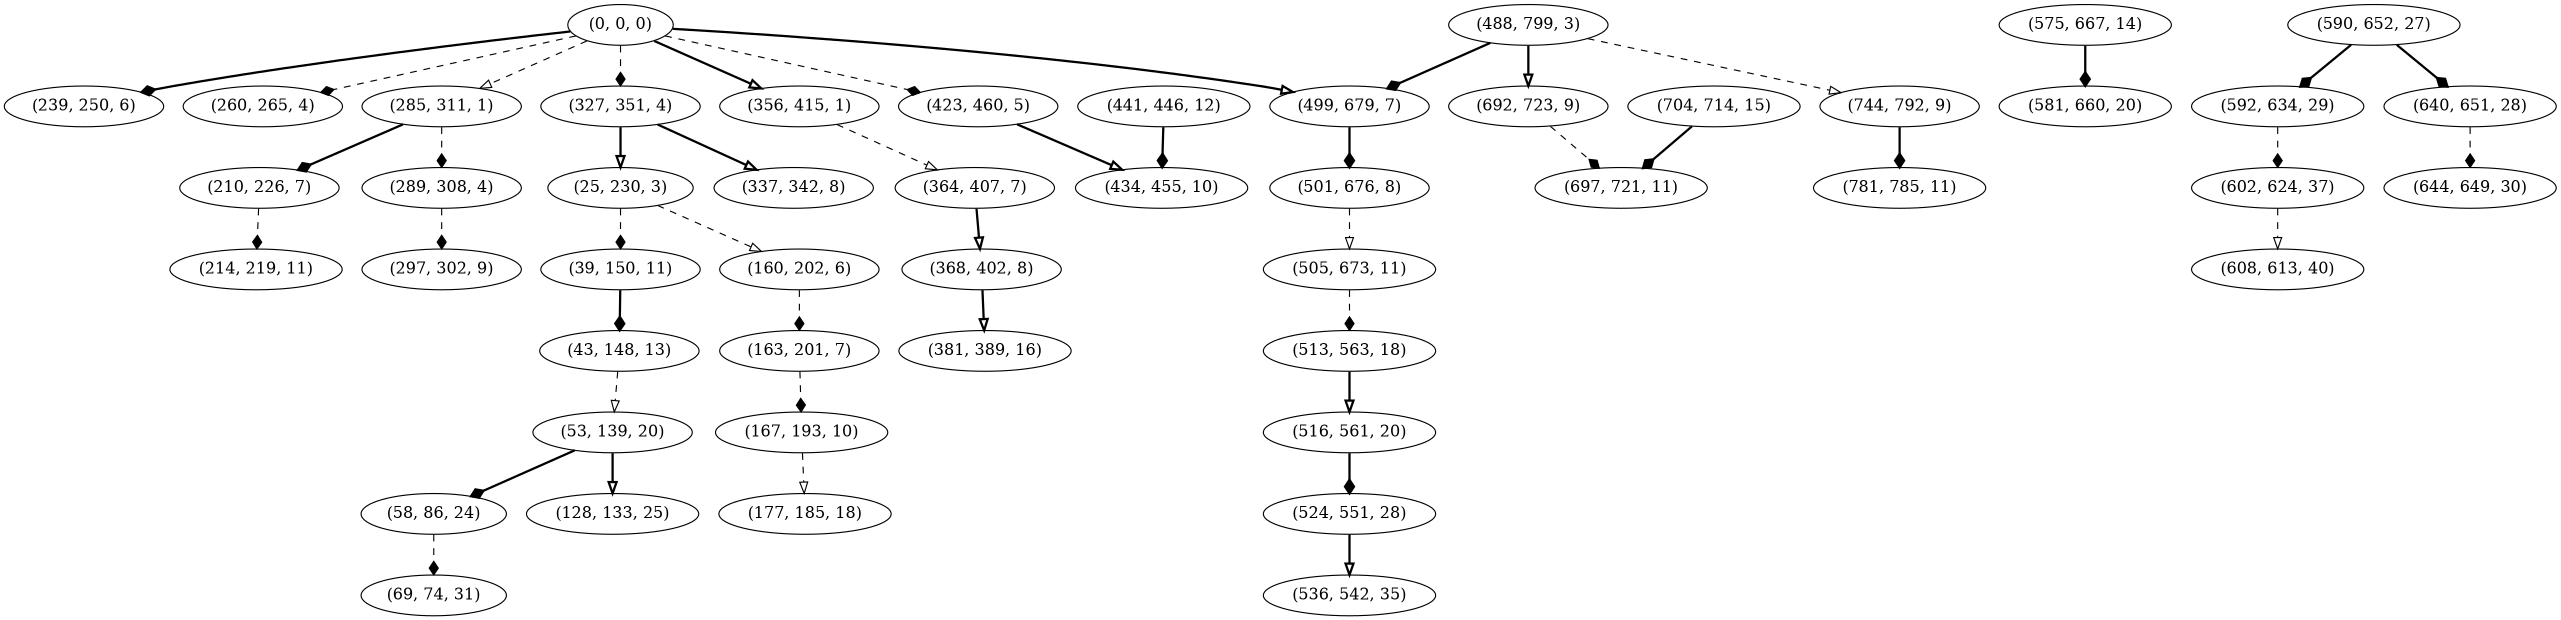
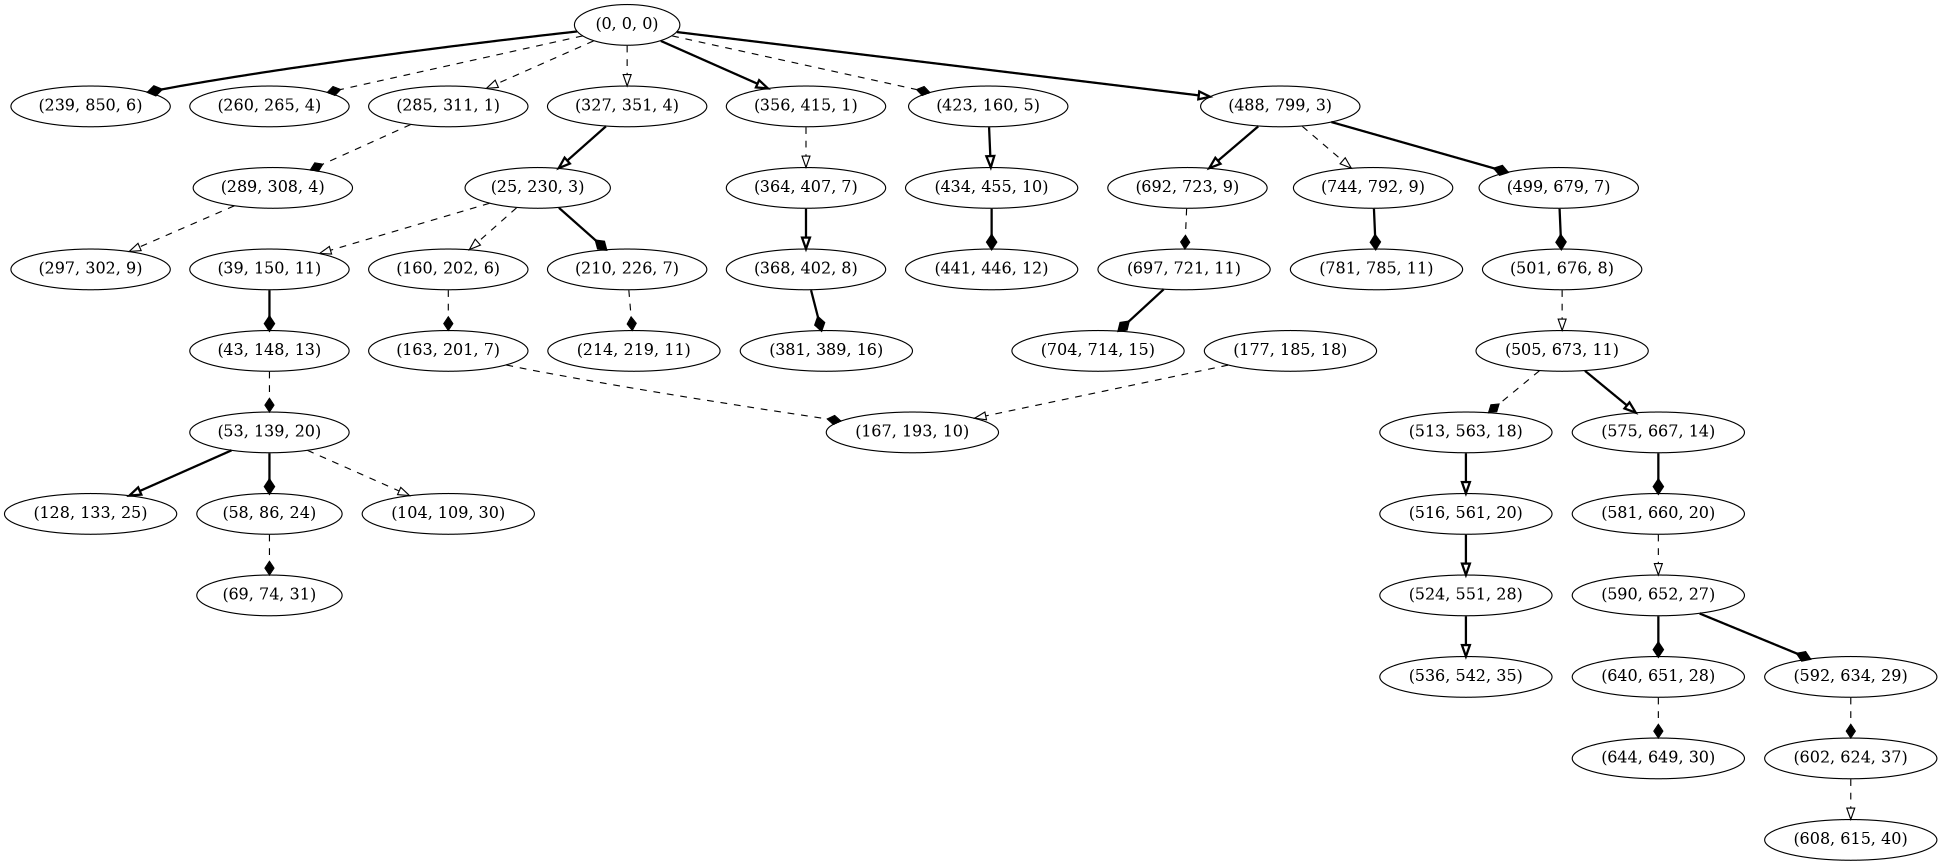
  digraph {
    edge [arrowhead=diamond style=bold]
    "(0, 0, 0)"
-   "(239, 250, 6)"
+   "(239, 250, 6)" [label="(239, 850, 6)"]
    "(260, 265, 4)"
    "(285, 311, 1)"
    "(327, 351, 4)"
    "(356, 415, 1)"
-   "(423, 460, 5)"
+   "(423, 460, 5)" [label="(423, 160, 5)"]
    "(488, 799, 3)"
    "(25, 230, 3)"
    "(39, 150, 11)"
    "(160, 202, 6)"
    "(210, 226, 7)"
    "(289, 308, 4)"
-   "(337, 342, 8)"
    "(364, 407, 7)"
    "(434, 455, 10)"
    "(499, 679, 7)"
    "(692, 723, 9)"
    "(744, 792, 9)"
    "(43, 148, 13)"
    "(163, 201, 7)"
    "(214, 219, 11)"
    "(53, 139, 20)"
    "(58, 86, 24)"
+   "(104, 109, 30)"
    "(128, 133, 25)"
    "(69, 74, 31)"
    "(167, 193, 10)"
    "(177, 185, 18)"
    "(297, 302, 9)"
    "(368, 402, 8)"
    "(381, 389, 16)"
    "(441, 446, 12)"
    "(501, 676, 8)"
    "(697, 721, 11)"
    "(781, 785, 11)"
    "(505, 673, 11)"
    "(513, 563, 18)"
    "(575, 667, 14)"
    "(516, 561, 20)"
    "(581, 660, 20)"
    "(524, 551, 28)"
    "(536, 542, 35)"
    "(590, 652, 27)"
    "(592, 634, 29)"
    "(640, 651, 28)"
    "(602, 624, 37)"
    "(644, 649, 30)"
-   "(608, 615, 40)" [label="(608, 613, 40)"]
+   "(608, 615, 40)"
    "(704, 714, 15)"
    "(0, 0, 0)" -> "(239, 250, 6)"
    "(0, 0, 0)" -> "(260, 265, 4)" [style=dashed]
    "(0, 0, 0)" -> "(285, 311, 1)" [arrowhead=onormal style=dashed]
-   "(0, 0, 0)" -> "(327, 351, 4)" [style=dashed]
+   "(0, 0, 0)" -> "(327, 351, 4)" [arrowhead=onormal style=dashed]
    "(0, 0, 0)" -> "(356, 415, 1)" [arrowhead=onormal]
    "(0, 0, 0)" -> "(423, 460, 5)" [style=dashed]
-   "(0, 0, 0)" -> "(499, 679, 7)" [arrowhead=onormal]
+   "(0, 0, 0)" -> "(488, 799, 3)" [arrowhead=onormal]
    "(285, 311, 1)" -> "(289, 308, 4)" [style=dashed]
    "(327, 351, 4)" -> "(25, 230, 3)" [arrowhead=onormal]
-   "(327, 351, 4)" -> "(337, 342, 8)" [arrowhead=onormal]
    "(356, 415, 1)" -> "(364, 407, 7)" [arrowhead=onormal style=dashed]
    "(423, 460, 5)" -> "(434, 455, 10)" [arrowhead=onormal]
    "(488, 799, 3)" -> "(499, 679, 7)"
    "(488, 799, 3)" -> "(692, 723, 9)" [arrowhead=onormal]
    "(488, 799, 3)" -> "(744, 792, 9)" [arrowhead=onormal style=dashed]
-   "(25, 230, 3)" -> "(39, 150, 11)" [style=dashed]
+   "(25, 230, 3)" -> "(39, 150, 11)" [arrowhead=onormal style=dashed]
    "(25, 230, 3)" -> "(160, 202, 6)" [arrowhead=onormal style=dashed]
-   "(285, 311, 1)" -> "(210, 226, 7)"
+   "(25, 230, 3)" -> "(210, 226, 7)"
    "(39, 150, 11)" -> "(43, 148, 13)"
    "(160, 202, 6)" -> "(163, 201, 7)" [style=dashed]
    "(210, 226, 7)" -> "(214, 219, 11)" [style=dashed]
-   "(289, 308, 4)" -> "(297, 302, 9)" [style=dashed]
+   "(289, 308, 4)" -> "(297, 302, 9)" [arrowhead=onormal style=dashed]
    "(364, 407, 7)" -> "(368, 402, 8)" [arrowhead=onormal]
-   "(441, 446, 12)" -> "(434, 455, 10)"
+   "(434, 455, 10)" -> "(441, 446, 12)"
    "(499, 679, 7)" -> "(501, 676, 8)"
    "(692, 723, 9)" -> "(697, 721, 11)" [style=dashed]
    "(744, 792, 9)" -> "(781, 785, 11)"
-   "(43, 148, 13)" -> "(53, 139, 20)" [arrowhead=onormal style=dashed]
+   "(43, 148, 13)" -> "(53, 139, 20)" [style=dashed]
    "(163, 201, 7)" -> "(167, 193, 10)" [style=dashed]
    "(53, 139, 20)" -> "(58, 86, 24)"
+   "(53, 139, 20)" -> "(104, 109, 30)" [arrowhead=onormal style=dashed]
    "(53, 139, 20)" -> "(128, 133, 25)" [arrowhead=onormal]
    "(58, 86, 24)" -> "(69, 74, 31)" [style=dashed]
-   "(167, 193, 10)" -> "(177, 185, 18)" [arrowhead=onormal style=dashed]
-   "(368, 402, 8)" -> "(381, 389, 16)" [arrowhead=onormal]
+   "(177, 185, 18)" -> "(167, 193, 10)" [arrowhead=onormal style=dashed]
+   "(368, 402, 8)" -> "(381, 389, 16)"
    "(501, 676, 8)" -> "(505, 673, 11)" [arrowhead=onormal style=dashed]
-   "(704, 714, 15)" -> "(697, 721, 11)"
+   "(697, 721, 11)" -> "(704, 714, 15)"
    "(505, 673, 11)" -> "(513, 563, 18)" [style=dashed]
+   "(505, 673, 11)" -> "(575, 667, 14)" [arrowhead=onormal]
    "(513, 563, 18)" -> "(516, 561, 20)" [arrowhead=onormal]
    "(575, 667, 14)" -> "(581, 660, 20)"
-   "(516, 561, 20)" -> "(524, 551, 28)"
+   "(516, 561, 20)" -> "(524, 551, 28)" [arrowhead=onormal]
+   "(581, 660, 20)" -> "(590, 652, 27)" [arrowhead=onormal style=dashed]
    "(524, 551, 28)" -> "(536, 542, 35)" [arrowhead=onormal]
    "(590, 652, 27)" -> "(592, 634, 29)"
    "(590, 652, 27)" -> "(640, 651, 28)"
    "(592, 634, 29)" -> "(602, 624, 37)" [style=dashed]
    "(640, 651, 28)" -> "(644, 649, 30)" [style=dashed]
    "(602, 624, 37)" -> "(608, 615, 40)" [arrowhead=onormal style=dashed]
  }
